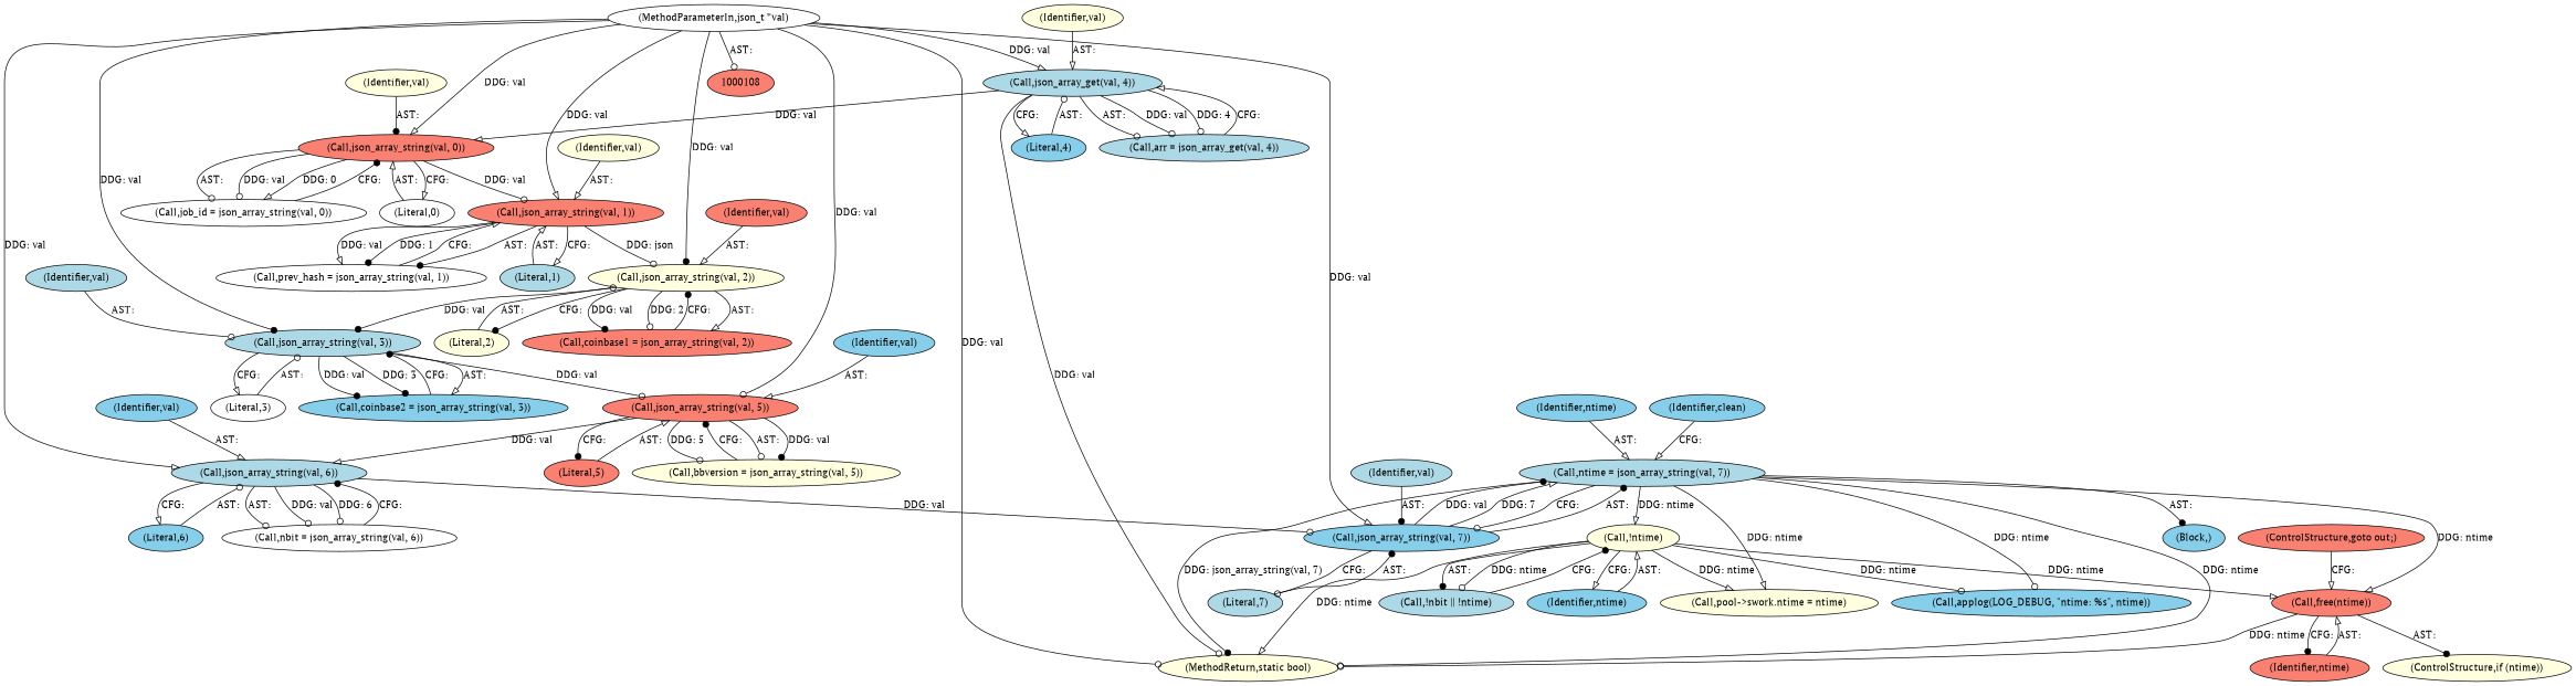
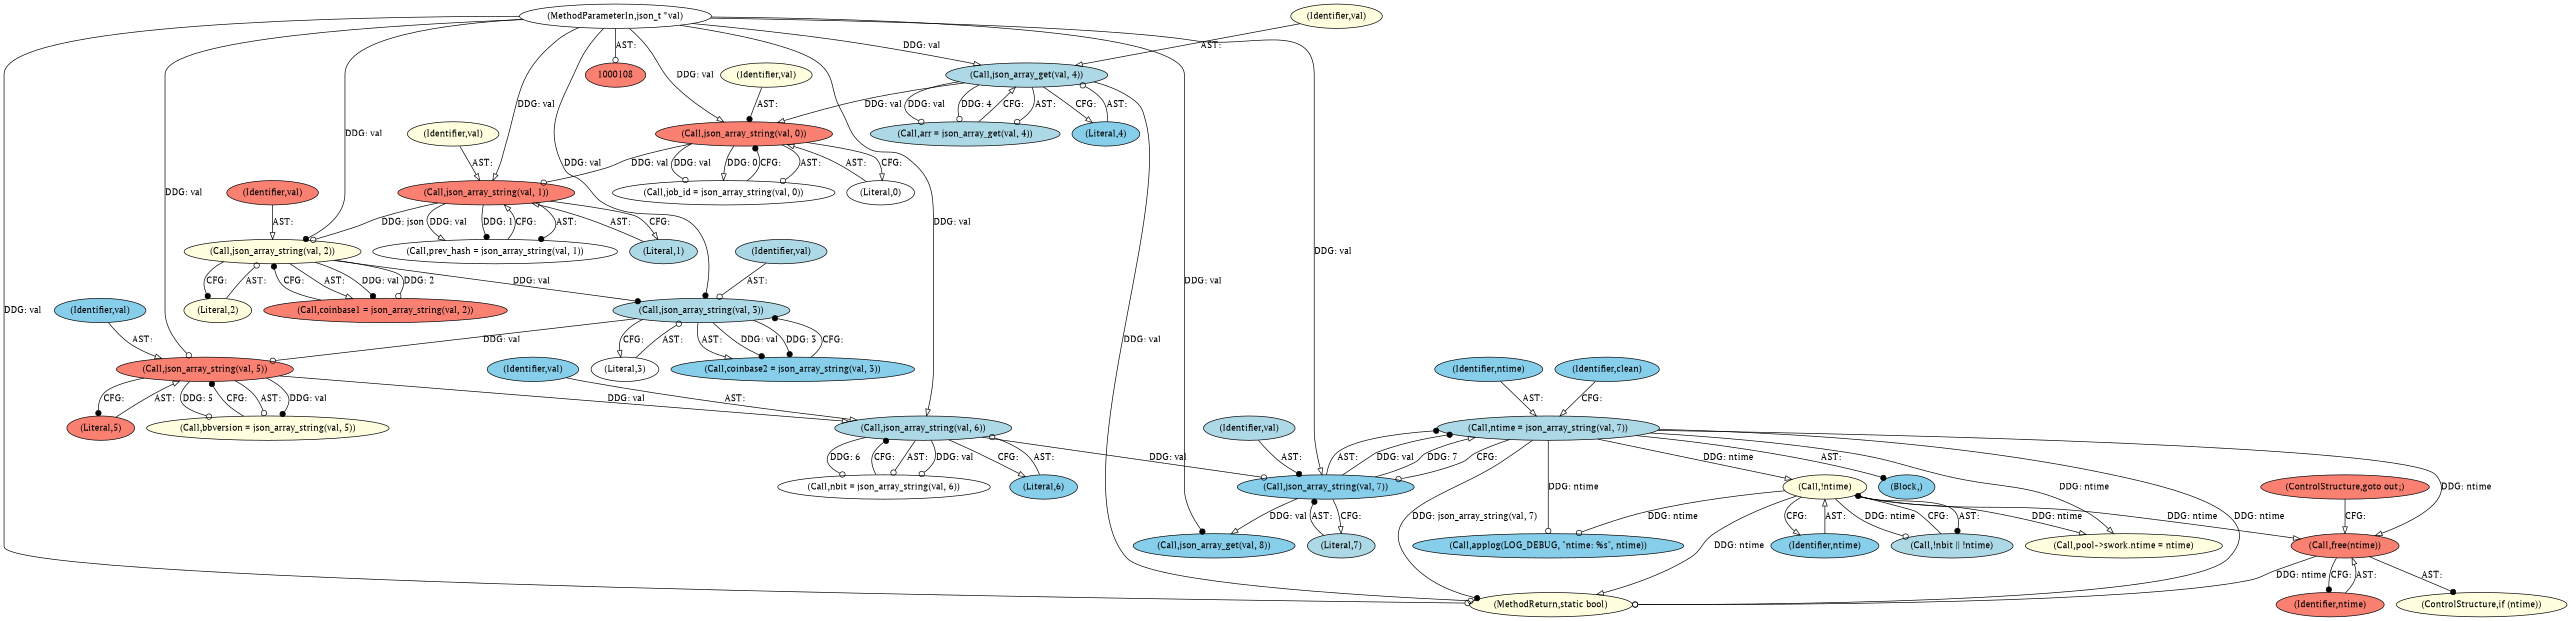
  digraph {
    fontname="PT Serif"
    node [fillcolor=skyblue fontname="PT Serif" style=filled]
    edge [arrowhead=onormal fontname="PT Serif"]
    n1 [fillcolor=salmon label="(Call,free(ntime))"]
    n2 [fillcolor=salmon label="(Identifier,ntime)"]
    n3 [fillcolor=lightyellow label="(MethodReturn,static bool)"]
    n4 [fillcolor=lightyellow label="(ControlStructure,if (ntime))"]
    n5 [fillcolor=lightblue label="(Call,ntime = json_array_string(val, 7))"]
    n6 [label="(Call,json_array_string(val, 7))"]
    n7 [fillcolor=lightyellow label="(Call,!ntime)"]
    n8 [fillcolor=lightyellow label="(Call,pool->swork.ntime = ntime)"]
    n9 [label="(Block,)"]
    n10 [label="(Call,applog(LOG_DEBUG, \"ntime: %s\", ntime))"]
+   n11 [label="(Call,json_array_get(val, 8))"]
    n12 [fillcolor=lightblue label="(Literal,7)"]
    n13 [fillcolor=lightblue label="(Call,!nbit || !ntime)"]
    n14 [label="(Identifier,ntime)"]
    n15 [fillcolor=lightblue label="(Call,json_array_string(val, 6))"]
    n16 [fillcolor=white label="(Call,nbit = json_array_string(val, 6))"]
    n17 [label="(Literal,6)"]
    n18 [fillcolor=salmon label="(Call,json_array_string(val, 5))"]
    n19 [fillcolor=lightyellow label="(Call,bbversion = json_array_string(val, 5))"]
    n20 [fillcolor=salmon label="(Literal,5)"]
    n21 [fillcolor=lightblue label="(Call,json_array_string(val, 3))"]
    n22 [fillcolor=white label="(Literal,3)"]
    n23 [label="(Call,coinbase2 = json_array_string(val, 3))"]
    n24 [fillcolor=lightyellow label="(Call,json_array_string(val, 2))"]
    n25 [fillcolor=salmon label="(Call,coinbase1 = json_array_string(val, 2))"]
    n26 [fillcolor=lightyellow label="(Literal,2)"]
    n27 [fillcolor=salmon label="(Call,json_array_string(val, 1))"]
    n28 [fillcolor=white label="(Call,prev_hash = json_array_string(val, 1))"]
    n29 [fillcolor=lightblue label="(Literal,1)"]
    n30 [fillcolor=salmon label="(Call,json_array_string(val, 0))"]
    n31 [fillcolor=white label="(Literal,0)"]
    n32 [fillcolor=white label="(Call,job_id = json_array_string(val, 0))"]
    n33 [fillcolor=lightblue label="(Call,json_array_get(val, 4))"]
    n34 [label="(Literal,4)"]
    n35 [fillcolor=lightblue label="(Call,arr = json_array_get(val, 4))"]
    n36 [fillcolor=white label="(MethodParameterIn,json_t *val)"]
    1000108 [fillcolor=salmon]
    n38 [label="(Identifier,ntime)"]
    n39 [label="(Identifier,clean)"]
    n40 [fillcolor=salmon label="(Identifier,val)"]
    n41 [fillcolor=lightblue label="(Identifier,val)"]
    n42 [fillcolor=lightyellow label="(Identifier,val)"]
    n43 [label="(Identifier,val)"]
    n44 [fillcolor=lightyellow label="(Identifier,val)"]
    n45 [fillcolor=salmon label="(ControlStructure,goto out;)"]
    n46 [label="(Identifier,val)"]
    n47 [fillcolor=lightblue label="(Identifier,val)"]
    n48 [fillcolor=lightyellow label="(Identifier,val)"]
    n1 -> n2 [arrowhead=dot label="CFG: "]
    n1 -> n3 [arrowhead=odot label="DDG: ntime"]
    n1 -> n4 [arrowhead=dot label="AST: "]
    n2 -> n1 [label="AST: "]
    n5 -> n1 [label="DDG: ntime"]
    n5 -> n3 [arrowhead=dot label="DDG: json_array_string(val, 7)"]
    n5 -> n3 [arrowhead=odot label="DDG: ntime"]
    n5 -> n6 [arrowhead=odot label="CFG: "]
    n5 -> n7 [label="DDG: ntime"]
    n5 -> n8 [label="DDG: ntime"]
    n5 -> n9 [arrowhead=dot label="AST: "]
    n5 -> n10 [arrowhead=odot label="DDG: ntime"]
    n6 -> n5 [arrowhead=dot label="AST: "]
    n6 -> n5 [arrowhead=dot label="DDG: val"]
    n6 -> n5 [label="DDG: 7"]
-   n6 -> n12 [arrowhead=odot label="CFG: "]
+   n6 -> n11 [label="DDG: val"]
+   n6 -> n12 [label="CFG: "]
    n7 -> n1 [label="DDG: ntime"]
    n7 -> n3 [label="DDG: ntime"]
    n7 -> n8 [label="DDG: ntime"]
    n7 -> n10 [arrowhead=odot label="DDG: ntime"]
    n7 -> n13 [arrowhead=dot label="AST: "]
    n7 -> n13 [arrowhead=odot label="DDG: ntime"]
    n7 -> n14 [label="CFG: "]
    n12 -> n6 [arrowhead=dot label="AST: "]
    n13 -> n7 [arrowhead=dot label="CFG: "]
    n14 -> n7 [label="AST: "]
    n15 -> n6 [arrowhead=odot label="DDG: val"]
    n15 -> n16 [arrowhead=odot label="AST: "]
    n15 -> n16 [arrowhead=odot label="DDG: val"]
    n15 -> n16 [arrowhead=odot label="DDG: 6"]
    n15 -> n17 [label="CFG: "]
    n16 -> n15 [arrowhead=dot label="CFG: "]
    n17 -> n15 [arrowhead=odot label="AST: "]
    n18 -> n15 [label="DDG: val"]
    n18 -> n19 [arrowhead=odot label="AST: "]
    n18 -> n19 [arrowhead=dot label="DDG: val"]
    n18 -> n19 [arrowhead=odot label="DDG: 5"]
    n18 -> n20 [arrowhead=dot label="CFG: "]
    n19 -> n18 [arrowhead=dot label="CFG: "]
    n20 -> n18 [label="AST: "]
    n21 -> n18 [arrowhead=odot label="DDG: val"]
    n21 -> n22 [label="CFG: "]
    n21 -> n23 [label="AST: "]
    n21 -> n23 [arrowhead=dot label="DDG: val"]
    n21 -> n23 [arrowhead=dot label="DDG: 3"]
    n22 -> n21 [arrowhead=odot label="AST: "]
    n23 -> n21 [arrowhead=dot label="CFG: "]
    n24 -> n21 [arrowhead=dot label="DDG: val"]
    n24 -> n25 [label="AST: "]
    n24 -> n25 [arrowhead=dot label="DDG: val"]
    n24 -> n25 [arrowhead=odot label="DDG: 2"]
    n24 -> n26 [arrowhead=dot label="CFG: "]
    n25 -> n24 [arrowhead=dot label="CFG: "]
    n26 -> n24 [arrowhead=odot label="AST: "]
    n27 -> n24 [arrowhead=odot label="DDG: json"]
    n27 -> n28 [arrowhead=dot label="AST: "]
    n27 -> n28 [label="DDG: val"]
    n27 -> n28 [arrowhead=dot label="DDG: 1"]
    n27 -> n29 [label="CFG: "]
    n28 -> n27 [label="CFG: "]
    n29 -> n27 [label="AST: "]
    n30 -> n27 [arrowhead=odot label="DDG: val"]
    n30 -> n31 [label="CFG: "]
    n30 -> n32 [arrowhead=odot label="AST: "]
    n30 -> n32 [arrowhead=odot label="DDG: val"]
    n30 -> n32 [label="DDG: 0"]
    n31 -> n30 [label="AST: "]
    n32 -> n30 [arrowhead=dot label="CFG: "]
    n33 -> n3 [arrowhead=odot label="DDG: val"]
    n33 -> n30 [label="DDG: val"]
    n33 -> n34 [label="CFG: "]
    n33 -> n35 [arrowhead=odot label="AST: "]
    n33 -> n35 [arrowhead=odot label="DDG: val"]
    n33 -> n35 [arrowhead=odot label="DDG: 4"]
    n34 -> n33 [arrowhead=odot label="AST: "]
    n35 -> n33 [label="CFG: "]
    n36 -> n3 [arrowhead=odot label="DDG: val"]
    n36 -> n6 [label="DDG: val"]
+   n36 -> n11 [arrowhead=dot label="DDG: val"]
    n36 -> n15 [label="DDG: val"]
    n36 -> n18 [arrowhead=odot label="DDG: val"]
    n36 -> n21 [arrowhead=dot label="DDG: val"]
    n36 -> n24 [arrowhead=dot label="DDG: val"]
    n36 -> n27 [label="DDG: val"]
    n36 -> n30 [label="DDG: val"]
    n36 -> n33 [label="DDG: val"]
    n36 -> 1000108 [arrowhead=odot label="AST: "]
    n38 -> n5 [label="AST: "]
    n39 -> n5 [label="CFG: "]
    n40 -> n24 [label="AST: "]
    n41 -> n21 [arrowhead=odot label="AST: "]
    n42 -> n30 [arrowhead=dot label="AST: "]
    n43 -> n18 [label="AST: "]
    n44 -> n33 [label="AST: "]
    n45 -> n1 [label="CFG: "]
    n46 -> n15 [label="AST: "]
    n47 -> n6 [arrowhead=dot label="AST: "]
    n48 -> n27 [label="AST: "]
  }
